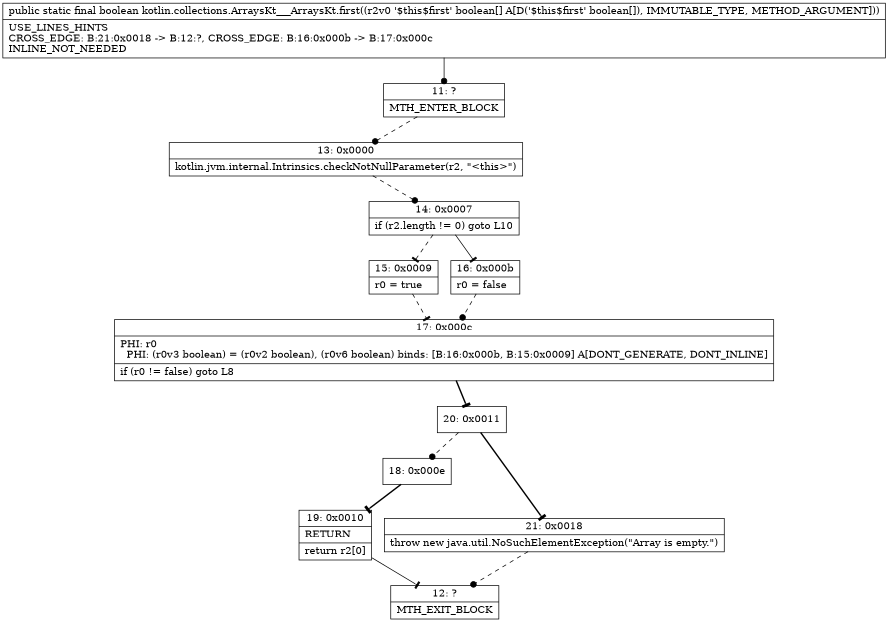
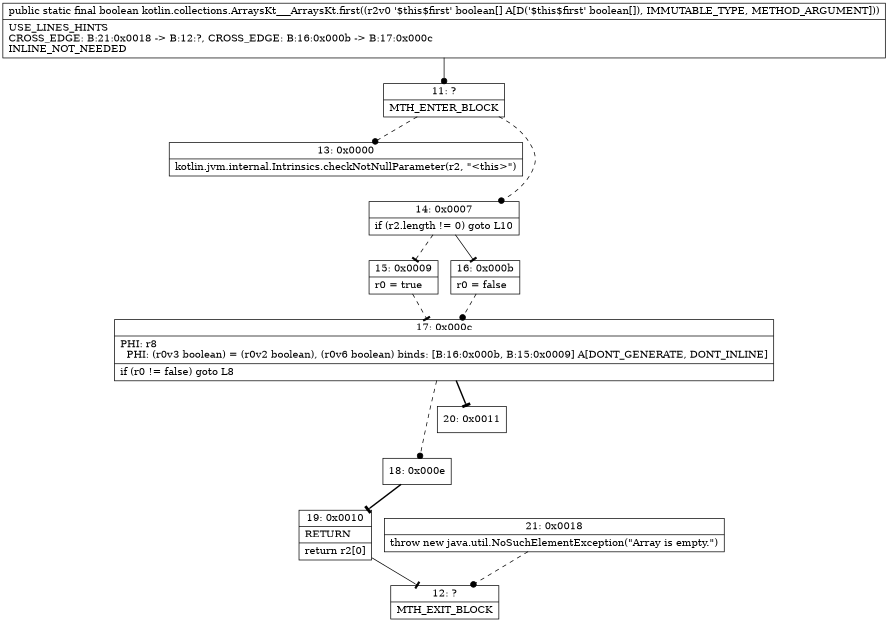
  digraph {
    node [shape=record]
    edge [arrowhead=tee style=dashed]
    n1 [label="{11\:\ ?|MTH_ENTER_BLOCK\l}"]
    n2 [label="{13\:\ 0x0000|kotlin.jvm.internal.Intrinsics.checkNotNullParameter(r2, \"\<this\>\")\l}"]
    n3 [label="{14\:\ 0x0007|if (r2.length != 0) goto L10\l}"]
    n4 [label="{15\:\ 0x0009|r0 = true\l}"]
    n5 [label="{16\:\ 0x000b|r0 = false\l}"]
-   n6 [label="{17\:\ 0x000c|PHI: r0 \l  PHI: (r0v3 boolean) = (r0v2 boolean), (r0v6 boolean) binds: [B:16:0x000b, B:15:0x0009] A[DONT_GENERATE, DONT_INLINE]\l|if (r0 != false) goto L8\l}"]
+   n6 [label="{17\:\ 0x000c|PHI: r8 \l  PHI: (r0v3 boolean) = (r0v2 boolean), (r0v6 boolean) binds: [B:16:0x000b, B:15:0x0009] A[DONT_GENERATE, DONT_INLINE]\l|if (r0 != false) goto L8\l}"]
    n7 [label="{18\:\ 0x000e}"]
    n8 [label="{20\:\ 0x0011}"]
    n9 [label="{19\:\ 0x0010|RETURN\l|return r2[0]\l}"]
    n10 [label="{21\:\ 0x0018|throw new java.util.NoSuchElementException(\"Array is empty.\")\l}"]
    n11 [label="{12\:\ ?|MTH_EXIT_BLOCK\l}"]
    n12 [label="{public static final boolean kotlin.collections.ArraysKt___ArraysKt.first((r2v0 '$this$first' boolean[] A[D('$this$first' boolean[]), IMMUTABLE_TYPE, METHOD_ARGUMENT]))  | USE_LINES_HINTS\lCROSS_EDGE: B:21:0x0018 \-\> B:12:?, CROSS_EDGE: B:16:0x000b \-\> B:17:0x000c\lINLINE_NOT_NEEDED\l}"]
    n1 -> n2 [arrowhead=dot]
-   n2 -> n3 [arrowhead=dot]
+   n1 -> n3 [arrowhead=dot]
    n3 -> n4
    n3 -> n5 [style=solid]
    n4 -> n6
    n5 -> n6 [arrowhead=dot]
-   n8 -> n7 [arrowhead=dot]
+   n6 -> n7 [arrowhead=dot]
    n6 -> n8 [style=bold]
    n7 -> n9 [style=bold]
-   n8 -> n10 [style=bold]
    n9 -> n11 [style=solid]
    n10 -> n11 [arrowhead=dot]
    n12 -> n1 [arrowhead=dot style=solid]
  }
